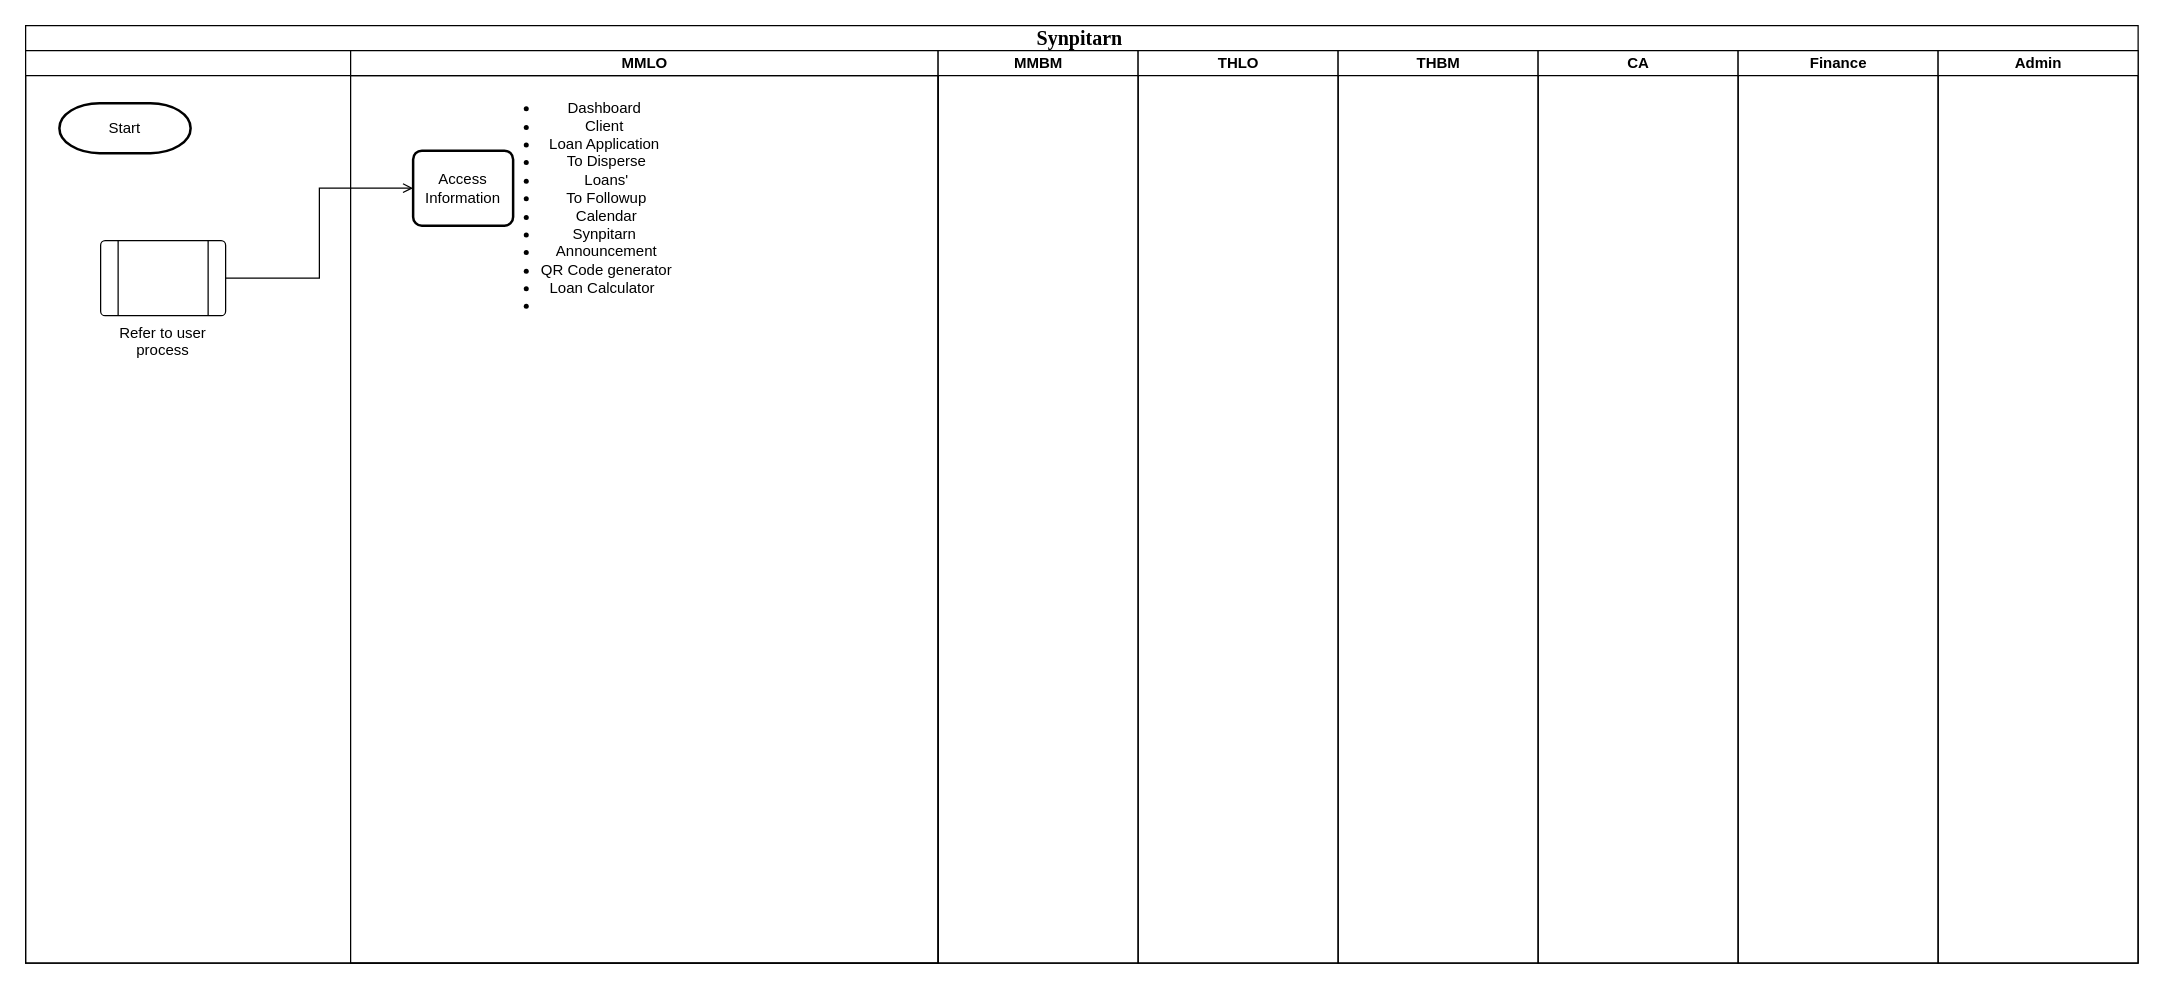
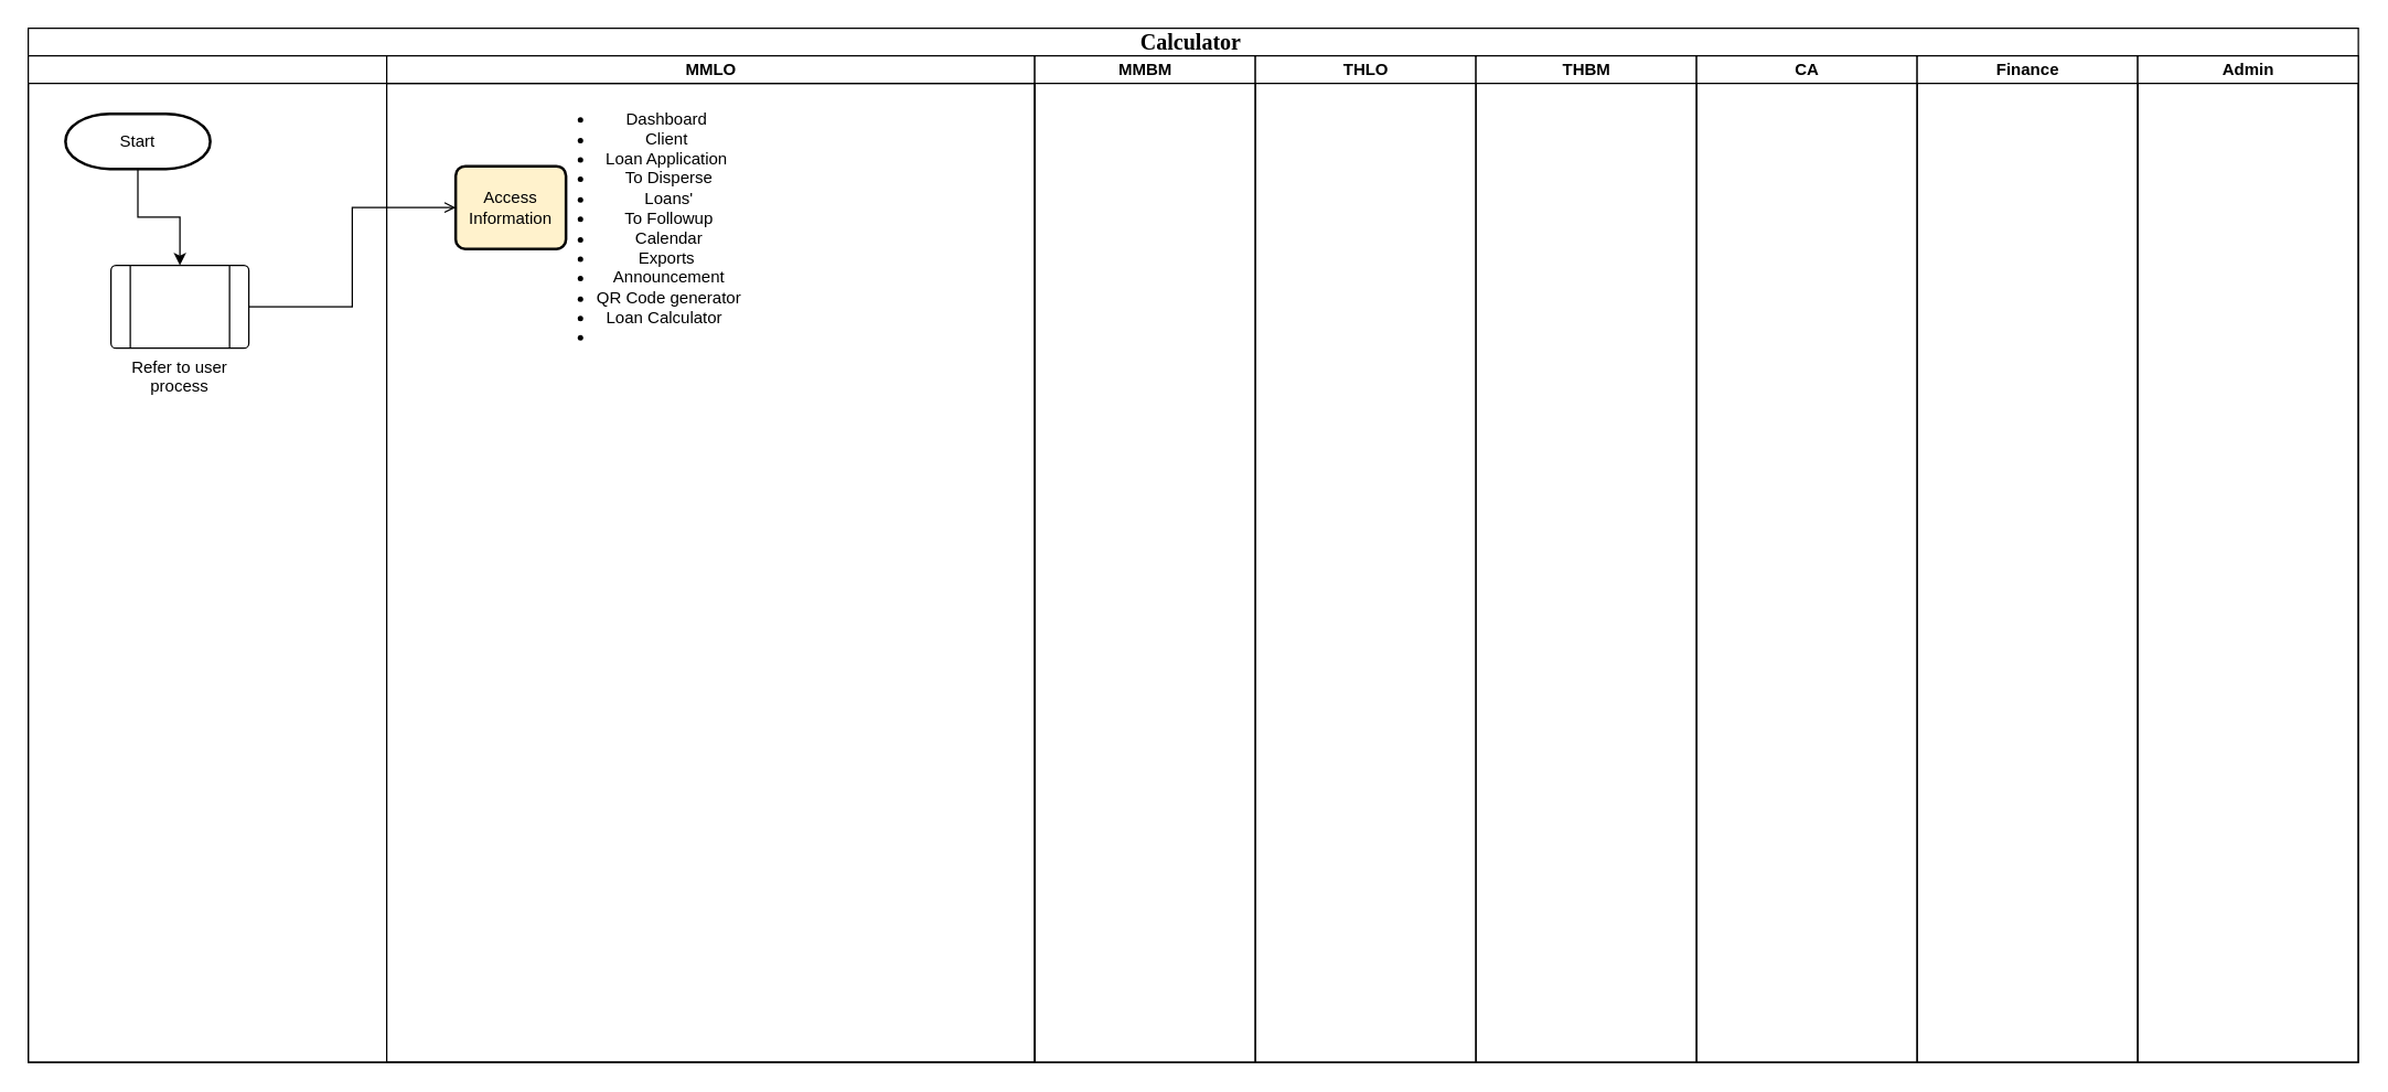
  <mxCell id="0" />
  <mxCell id="1" parent="0" />
- <mxCell id="2" value="&lt;font style=&quot;font-size: 16px;&quot;&gt;Synpitarn&amp;nbsp;&lt;/font&gt;" style="swimlane;html=1;childLayout=stackLayout;startSize=20;rounded=0;shadow=0;labelBackgroundColor=none;strokeWidth=1;fontFamily=Verdana;fontSize=8;align=center;" parent="1" vertex="1"><mxGeometry x="20" y="20" width="1690" height="750" as="geometry" /></mxCell>
+ <mxCell id="2" value="&lt;font style=&quot;font-size: 16px;&quot;&gt;Calculator&amp;nbsp;&lt;/font&gt;" style="swimlane;html=1;childLayout=stackLayout;startSize=20;rounded=0;shadow=0;labelBackgroundColor=none;strokeWidth=1;fontFamily=Verdana;fontSize=8;align=center;" parent="1" vertex="1"><mxGeometry x="20" y="20" width="1690" height="750" as="geometry" /></mxCell>
  <mxCell id="3" value="User&amp;nbsp;" style="swimlane;html=1;startSize=20;" parent="2" vertex="1"><mxGeometry y="20" width="730" height="730" as="geometry" /></mxCell>
+ <mxCell id="4" value="" style="edgeStyle=orthogonalEdgeStyle;rounded=0;orthogonalLoop=1;jettySize=auto;html=1;" edge="1" parent="3" source="5" target="7"><mxGeometry relative="1" as="geometry" /></mxCell>
  <mxCell id="5" value="Start" style="strokeWidth=2;html=1;shape=mxgraph.flowchart.terminator;whiteSpace=wrap;" vertex="1" parent="3"><mxGeometry x="27" y="42" width="105" height="40" as="geometry" /></mxCell>
  <mxCell id="6" style="edgeStyle=orthogonalEdgeStyle;rounded=0;orthogonalLoop=1;jettySize=auto;html=1;exitX=1;exitY=0.5;exitDx=0;exitDy=0;entryX=0;entryY=0.5;entryDx=0;entryDy=0;endArrow=open;" edge="1" parent="3" source="7" target="9"><mxGeometry relative="1" as="geometry" /></mxCell>
  <mxCell id="7" value="Refer to user process" style="verticalLabelPosition=bottom;verticalAlign=top;html=1;shape=process;whiteSpace=wrap;rounded=1;size=0.14;arcSize=6;" vertex="1" parent="3"><mxGeometry x="60" y="152" width="100" height="60" as="geometry" /></mxCell>
  <mxCell id="8" value="MMLO" style="swimlane;html=1;startSize=20;" parent="3" vertex="1"><mxGeometry x="260" width="470" height="730" as="geometry" /></mxCell>
- <mxCell id="9" value="Access Information" style="rounded=1;whiteSpace=wrap;html=1;absoluteArcSize=1;arcSize=14;strokeWidth=2;" vertex="1" parent="8"><mxGeometry x="50" y="80" width="80" height="60" as="geometry" /></mxCell>
- <mxCell id="10" value="&lt;ul&gt;&lt;li&gt;Dashboard&amp;nbsp;&lt;/li&gt;&lt;li&gt;Client&amp;nbsp;&lt;/li&gt;&lt;li&gt;Loan Application&amp;nbsp;&lt;/li&gt;&lt;li&gt;To Disperse&lt;/li&gt;&lt;li&gt;Loans'&lt;/li&gt;&lt;li&gt;To Followup&lt;/li&gt;&lt;li&gt;Calendar&lt;/li&gt;&lt;li&gt;Synpitarn&amp;nbsp;&lt;/li&gt;&lt;li&gt;Announcement&lt;/li&gt;&lt;li&gt;QR Code generator&lt;/li&gt;&lt;li&gt;Loan Calculator&amp;nbsp;&amp;nbsp;&lt;/li&gt;&lt;li&gt;&lt;br&gt;&lt;/li&gt;&lt;/ul&gt;" style="text;html=1;align=center;verticalAlign=middle;whiteSpace=wrap;rounded=0;" vertex="1" parent="8"><mxGeometry x="100" y="30" width="170" height="190" as="geometry" /></mxCell>
+ <mxCell id="9" value="Access Information" style="rounded=1;whiteSpace=wrap;html=1;absoluteArcSize=1;arcSize=14;strokeWidth=2;fillColor=#fff2cc;" vertex="1" parent="8"><mxGeometry x="50" y="80" width="80" height="60" as="geometry" /></mxCell>
+ <mxCell id="10" value="&lt;ul&gt;&lt;li&gt;Dashboard&amp;nbsp;&lt;/li&gt;&lt;li&gt;Client&amp;nbsp;&lt;/li&gt;&lt;li&gt;Loan Application&amp;nbsp;&lt;/li&gt;&lt;li&gt;To Disperse&lt;/li&gt;&lt;li&gt;Loans'&lt;/li&gt;&lt;li&gt;To Followup&lt;/li&gt;&lt;li&gt;Calendar&lt;/li&gt;&lt;li&gt;Exports&amp;nbsp;&lt;/li&gt;&lt;li&gt;Announcement&lt;/li&gt;&lt;li&gt;QR Code generator&lt;/li&gt;&lt;li&gt;Loan Calculator&amp;nbsp;&amp;nbsp;&lt;/li&gt;&lt;li&gt;&lt;br&gt;&lt;/li&gt;&lt;/ul&gt;" style="text;html=1;align=center;verticalAlign=middle;whiteSpace=wrap;rounded=0;" vertex="1" parent="8"><mxGeometry x="100" y="30" width="170" height="190" as="geometry" /></mxCell>
  <mxCell id="11" value="MMBM" style="swimlane;html=1;startSize=20;" parent="2" vertex="1"><mxGeometry x="730" y="20" width="160" height="730" as="geometry" /></mxCell>
  <mxCell id="12" value="THLO" style="swimlane;html=1;startSize=20;" parent="2" vertex="1"><mxGeometry x="890" y="20" width="160" height="730" as="geometry" /></mxCell>
  <mxCell id="13" value="THBM" style="swimlane;html=1;startSize=20;" parent="2" vertex="1"><mxGeometry x="1050" y="20" width="160" height="730" as="geometry" /></mxCell>
  <mxCell id="14" value="CA" style="swimlane;html=1;startSize=20;" parent="2" vertex="1"><mxGeometry x="1210" y="20" width="160" height="730" as="geometry" /></mxCell>
  <mxCell id="15" value="Finance" style="swimlane;html=1;startSize=20;" vertex="1" parent="2"><mxGeometry x="1370" y="20" width="160" height="730" as="geometry" /></mxCell>
  <mxCell id="16" value="Admin" style="swimlane;html=1;startSize=20;" vertex="1" parent="2"><mxGeometry x="1530" y="20" width="160" height="730" as="geometry" /></mxCell>
